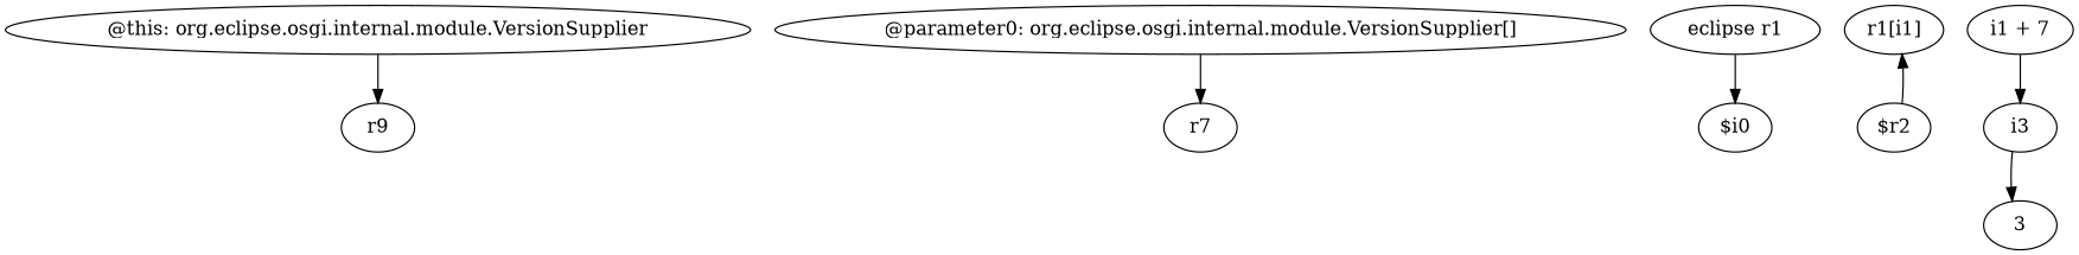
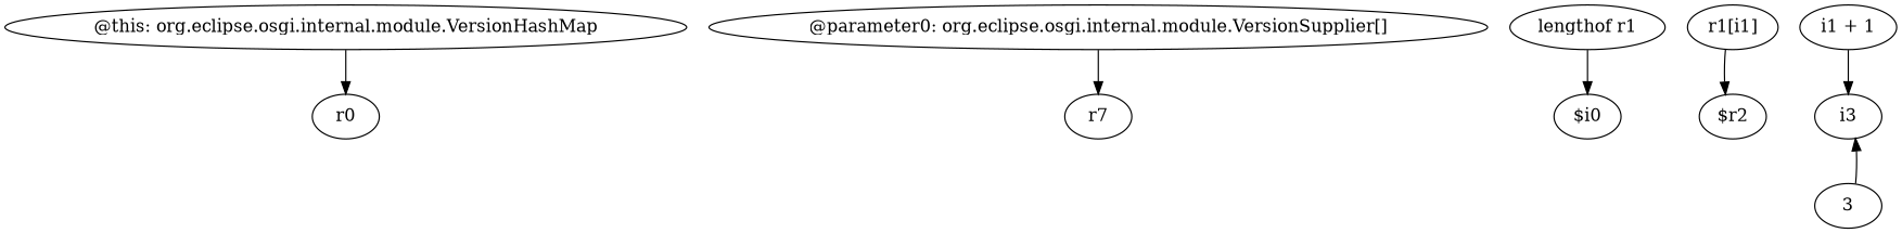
  digraph {
-   n1 [label="@this: org.eclipse.osgi.internal.module.VersionSupplier"]
-   n2 [label=r9]
+   n1 [label="@this: org.eclipse.osgi.internal.module.VersionHashMap"]
+   n2 [label=r0]
    n3 [label="@parameter0: org.eclipse.osgi.internal.module.VersionSupplier[]"]
    n4 [label=r7]
-   n5 [label="eclipse r1"]
+   n5 [label="lengthof r1"]
    n6 [label="$i0"]
    n7 [label="r1[i1]"]
    n8 [label="$r2"]
-   n9 [label="i1 + 7"]
+   n9 [label="i1 + 1"]
    n10 [label=i3]
    n11 [label=3]
    n1 -> n2
    n3 -> n4
    n5 -> n6
-   n8 -> n7
+   n7 -> n8
    n9 -> n10
-   n10 -> n11
+   n11 -> n10
  }
